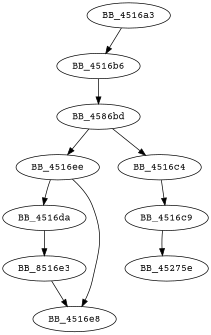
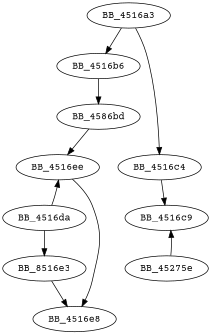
  digraph {
    fontname="Courier Prime"
    node [fontname="Courier Prime"]
    edge [fontname="Courier Prime"]
    BB_4516a3
    BB_4516b6
    n3 [label=BB_4586bd]
    BB_4516c4
    BB_4516ee
    BB_4516da
    n7 [label=BB_8516e3]
    BB_4516c9
    BB_4516e8
    BB_45275e
    BB_4516a3 -> BB_4516b6
    BB_4516b6 -> n3
-   n3 -> BB_4516c4
+   BB_4516a3 -> BB_4516c4
    n3 -> BB_4516ee
    BB_4516c4 -> BB_4516c9
    BB_4516ee -> BB_4516e8
-   BB_4516ee -> BB_4516da
+   BB_4516da -> BB_4516ee
    BB_4516da -> n7
    n7 -> BB_4516e8
-   BB_4516c9 -> BB_45275e
+   BB_45275e -> BB_4516c9
  }
